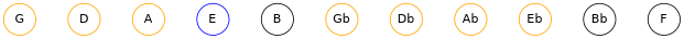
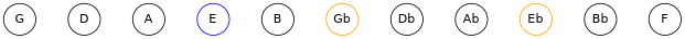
  graph {
    mindist=.1
    rankdir=LR
    node [color=orange fontname=Helvetica margin=0 shape=circle]
    edge [style=invis]
    E [color=blue]
    B [color=""]
    Gb
-   Db
-   Ab
+   Db [color=""]
+   Ab [color=""]
    Eb
    Bb [color=black]
    F [color=""]
-   G
-   D
-   A
+   G [color=black]
+   D [color=black]
+   A [color=black]
    subgraph sub_1 {
      E
      B
      Gb
      Db
      Ab
      Eb
      Bb
      F
      G
      D
      A
    }
    E -- B
    B -- Gb
    Gb -- Db
    Db -- Ab
    Ab -- Eb
    Eb -- Bb
    Bb -- F
    G -- D
    D -- A
    A -- E
  }
